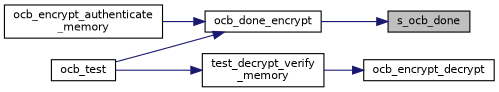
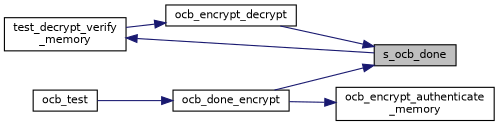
  digraph {
    rankdir=RL
    node [color=black fillcolor=white fontname=Helvetica fontsize=10 shape=record style=filled]
    edge [color=midnightblue dir=back fontname=Helvetica fontsize=10 labelfontname=Helvetica labelfontsize=10 style=solid]
    n1 [fillcolor=grey75 fontcolor=black height=0.2 label=s_ocb_done width=0.4]
    n2 [height=0.2 label=ocb_encrypt_decrypt width=0.4]
    n3 [height=0.2 label=ocb_done_encrypt width=0.4]
    n4 [height=0.2 label="test_decrypt_verify\l_memory" width=0.4]
    n5 [height=0.2 label=ocb_test width=0.4]
    n6 [height=0.2 label="ocb_encrypt_authenticate\l_memory" width=0.4]
+   n1 -> n2
    n1 -> n3
    n2 -> n4
    n3 -> n5
-   n3 -> n6
-   n4 -> n5
+   n6 -> n3
+   n4 -> n1
  }
